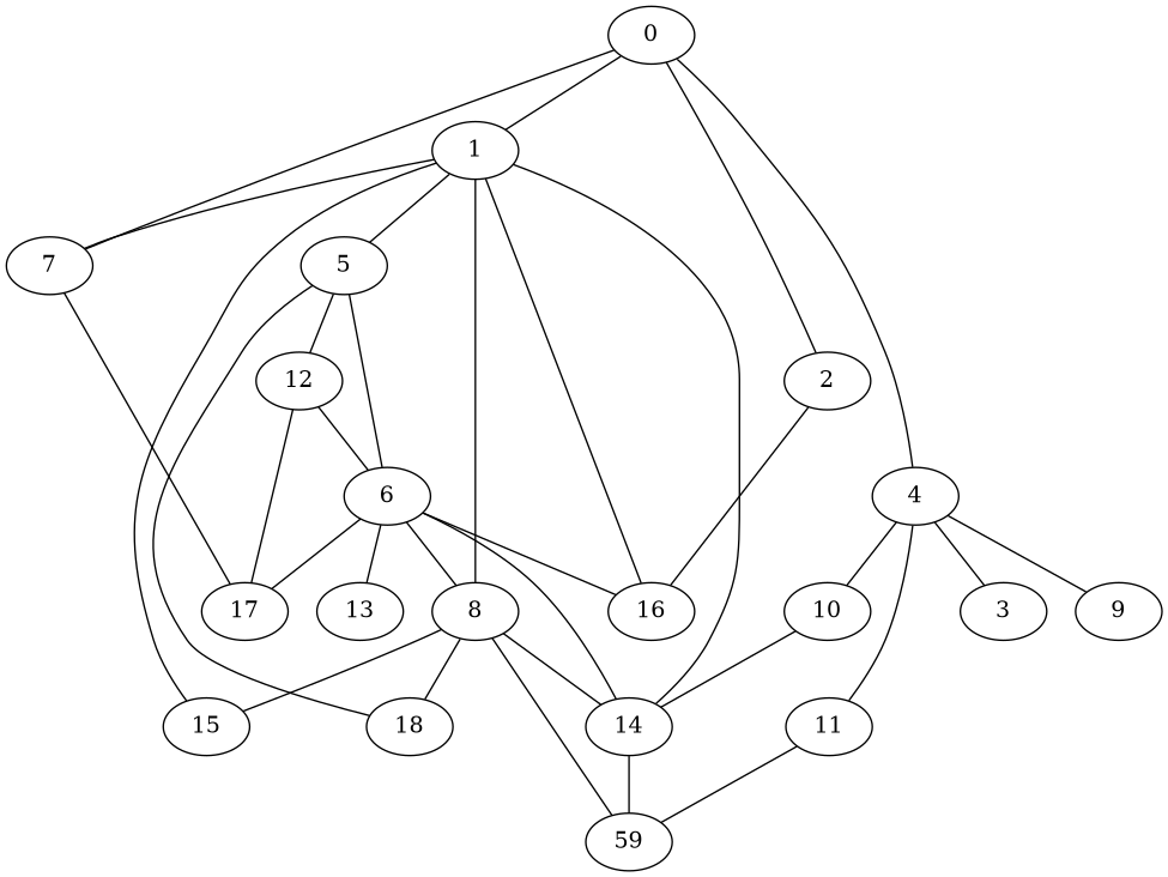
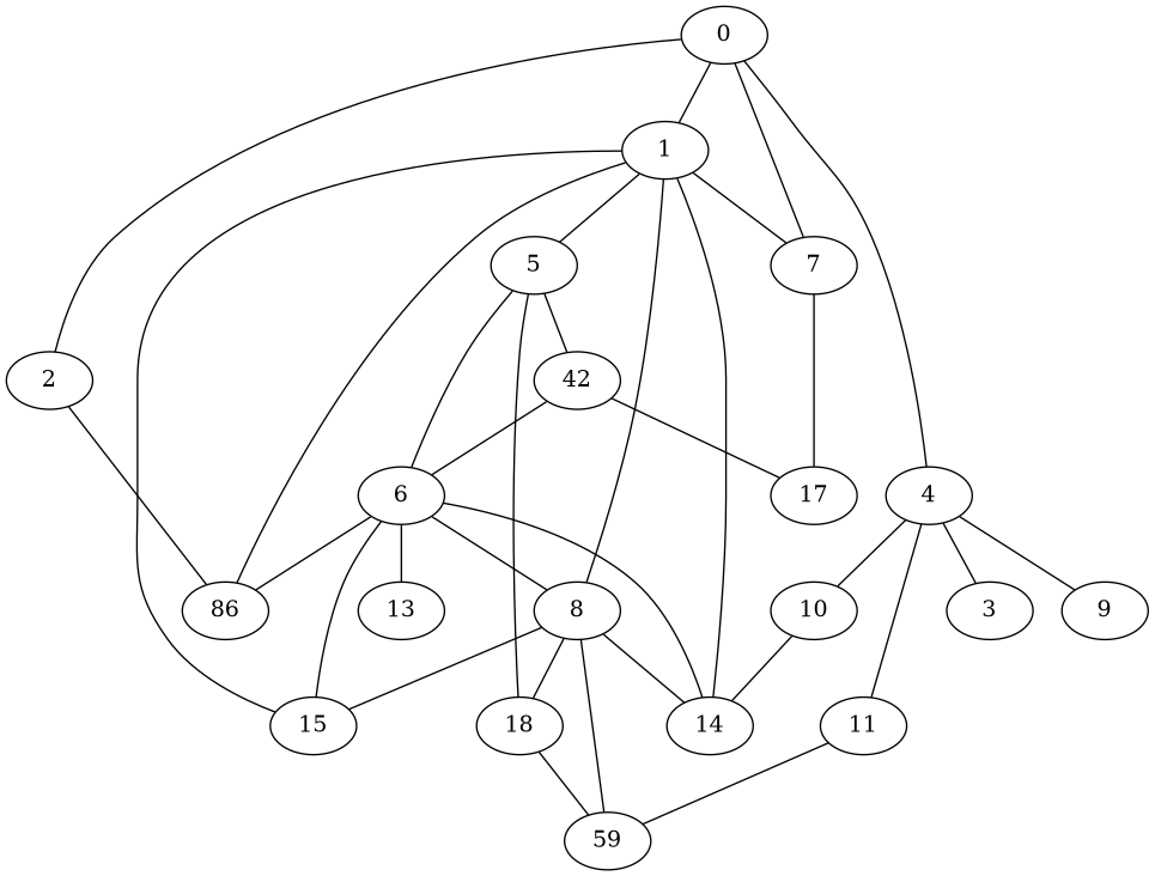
  graph {
    0
    1
    2
    4
    7
    5
    8
    14
    15
-   16
+   16 [label=86]
    3
    9
    10
    11
    17
    6
-   12
+   12 [label=42]
    18
    13
    n20 [label=59]
    0 -- 1
    0 -- 2
    0 -- 4
    0 -- 7
    1 -- 7
    1 -- 5
    1 -- 8
    1 -- 14
    1 -- 15
    1 -- 16
    2 -- 16
    4 -- 3
    4 -- 9
    4 -- 10
    4 -- 11
    7 -- 17
    5 -- 6
    5 -- 12
    5 -- 18
    8 -- 14
    8 -- 15
    8 -- 18
    8 -- n20
-   14 -- n20
+   18 -- n20
    10 -- 14
    11 -- n20
    6 -- 8
    6 -- 14
-   6 -- 17
+   6 -- 15
    6 -- 16
    6 -- 13
    12 -- 17
    12 -- 6
  }
